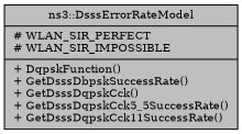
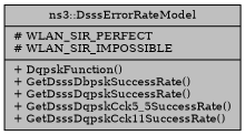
  digraph {
    fontname="DejaVu Serif"
-   n1 [color=black fillcolor=grey75 fontcolor=black fontname="DejaVu Serif" fontsize=10 height=0.2 label="{ns3::DsssErrorRateModel\n|# WLAN_SIR_PERFECT\l# WLAN_SIR_IMPOSSIBLE\l|+ DqpskFunction()\l+ GetDsssDbpskSuccessRate()\l+ GetDsssDqpskCck()\l+ GetDsssDqpskCck5_5SuccessRate()\l+ GetDsssDqpskCck11SuccessRate()\l}" shape=record style=filled width=0.4]
+   n1 [color=black fillcolor=grey75 fontcolor=black fontname="DejaVu Serif" fontsize=10 height=0.2 label="{ns3::DsssErrorRateModel\n|# WLAN_SIR_PERFECT\l# WLAN_SIR_IMPOSSIBLE\l|+ DqpskFunction()\l+ GetDsssDbpskSuccessRate()\l+ GetDsssDqpskSuccessRate()\l+ GetDsssDqpskCck5_5SuccessRate()\l+ GetDsssDqpskCck11SuccessRate()\l}" shape=record style=filled width=0.4]
  }
